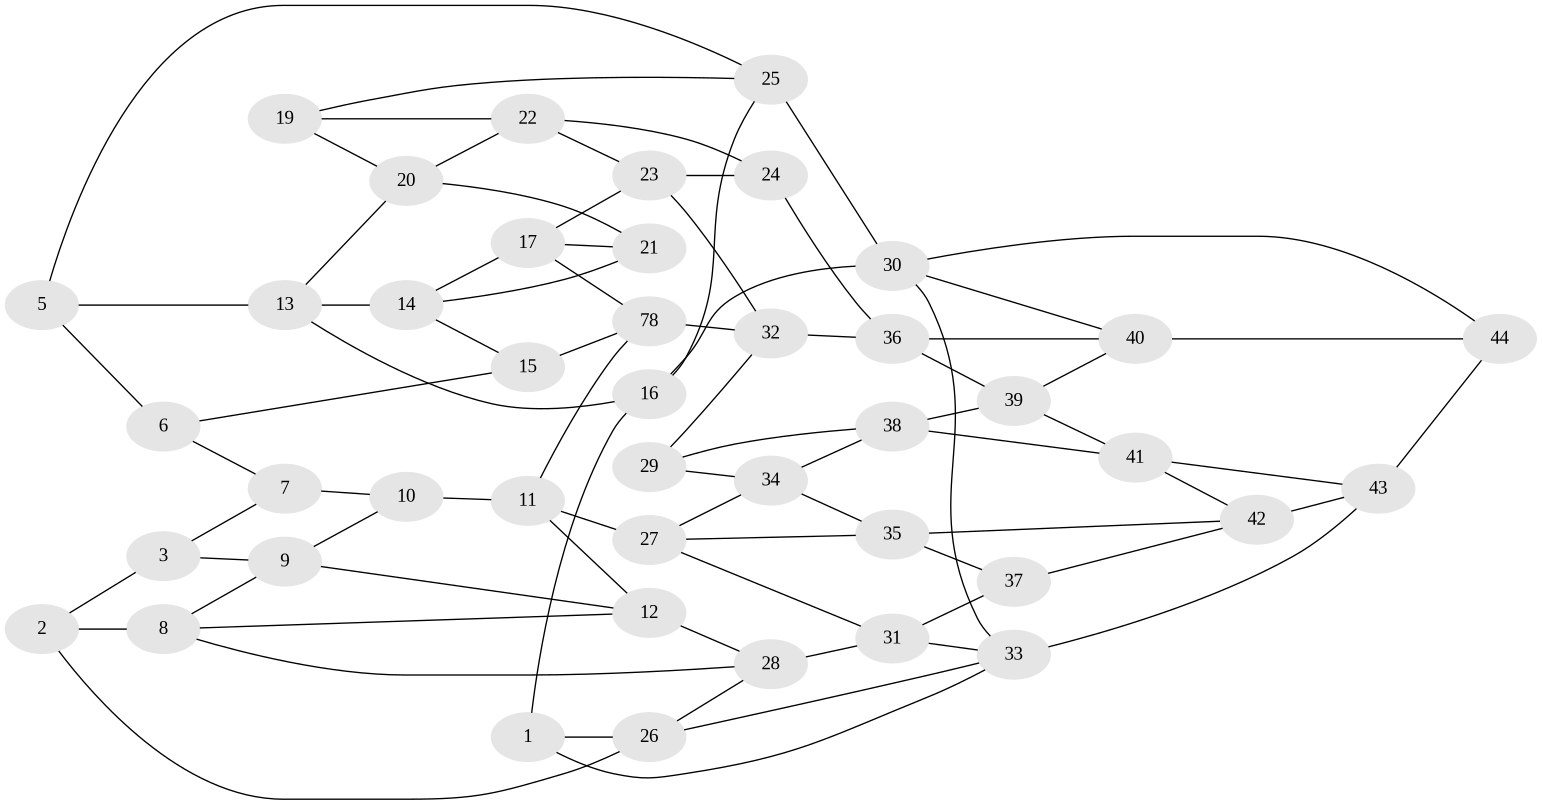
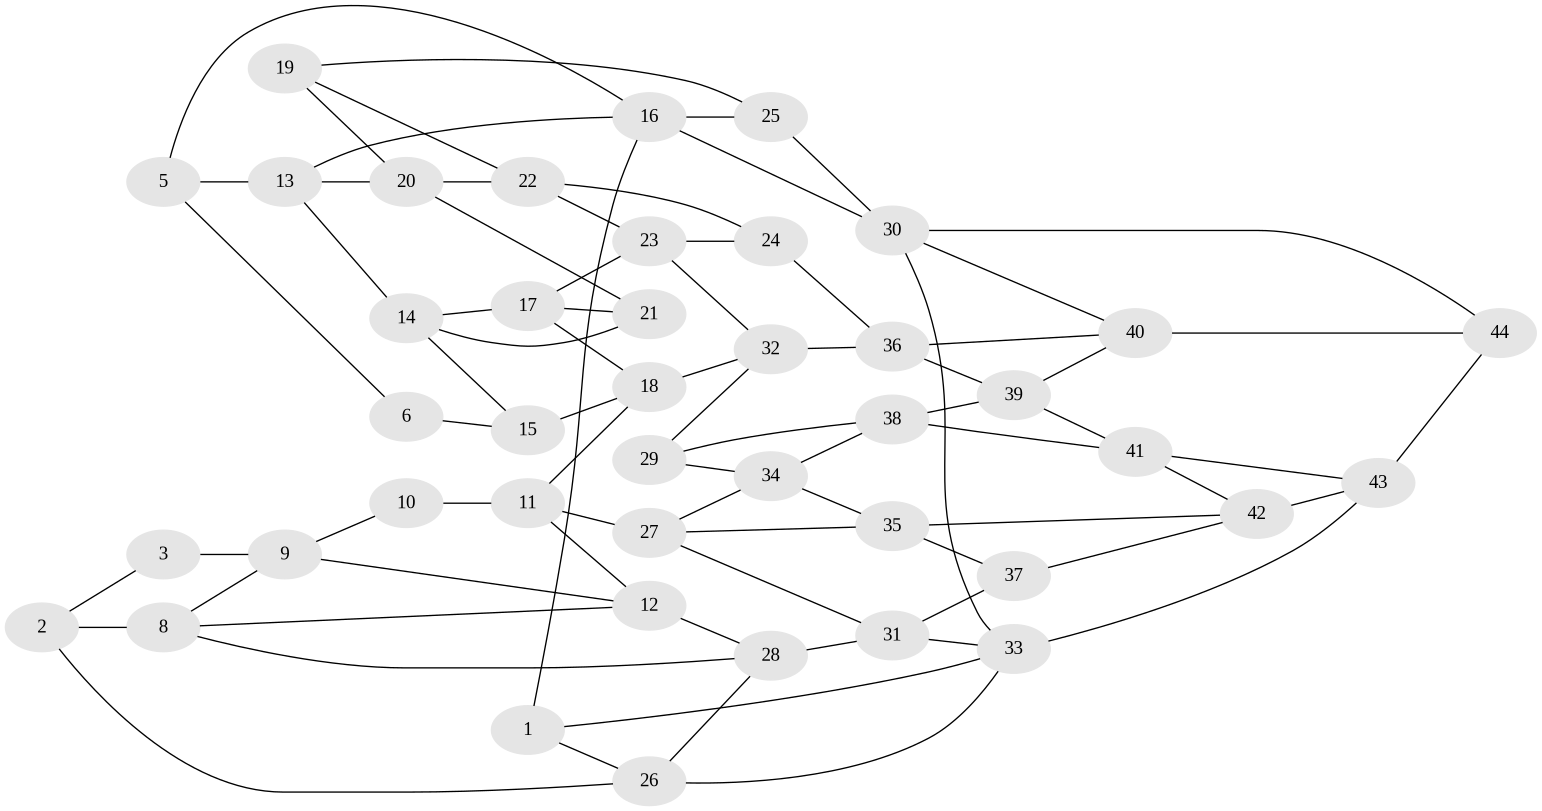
  graph {
    fontname="Liberation Serif"
    rankdir=LR
    node [color=gray90 fontname="Liberation Serif" style=filled]
    edge [fontname="Liberation Serif" weight=1.0]
    1
    16
    26
    33
    25
    30
    28
    43
    2
    3
    8
-   7
    9
    12
    10
    6
    15
    5
    13
    14
    20
-   18 [label=78]
+   18
    11
    31
    27
    32
    34
    35
    17
    21
    22
    23
    40
    44
    36
    19
    24
    39
    37
    38
    42
    29
    41
    1 -- 16
    1 -- 26
    1 -- 33
    16 -- 25
    16 -- 30
    26 -- 33
    26 -- 28
    33 -- 43
    25 -- 30
    30 -- 33
    30 -- 40
    30 -- 44
    28 -- 31
    43 -- 44
    2 -- 26
    2 -- 3
    2 -- 8
-   3 -- 7
    3 -- 9
    8 -- 28
    8 -- 9
    8 -- 12
-   7 -- 10 [weight=2.0]
    9 -- 12
    9 -- 10
    12 -- 28
    10 -- 11
-   6 -- 7
    6 -- 15
    15 -- 18
-   5 -- 25
+   5 -- 16
    5 -- 6
    5 -- 13
    13 -- 16
    13 -- 14
    13 -- 20
    14 -- 15
    14 -- 17
    14 -- 21
    20 -- 21
    20 -- 22
    18 -- 32
    11 -- 12
    11 -- 18
    11 -- 27
    31 -- 33
    31 -- 37
    27 -- 31
    27 -- 34
    27 -- 35
    32 -- 36
    34 -- 35
    34 -- 38
    35 -- 37
    35 -- 42
    17 -- 18
    17 -- 21
    17 -- 23
    22 -- 23
    22 -- 24
    23 -- 32
    23 -- 24
    40 -- 44
    36 -- 40
    36 -- 39
    19 -- 25
    19 -- 20
    19 -- 22
    24 -- 36
    39 -- 40
    39 -- 41
    37 -- 42
    38 -- 39
    38 -- 41
    42 -- 43
    29 -- 32
    29 -- 34
    29 -- 38
    41 -- 43
    41 -- 42
  }
